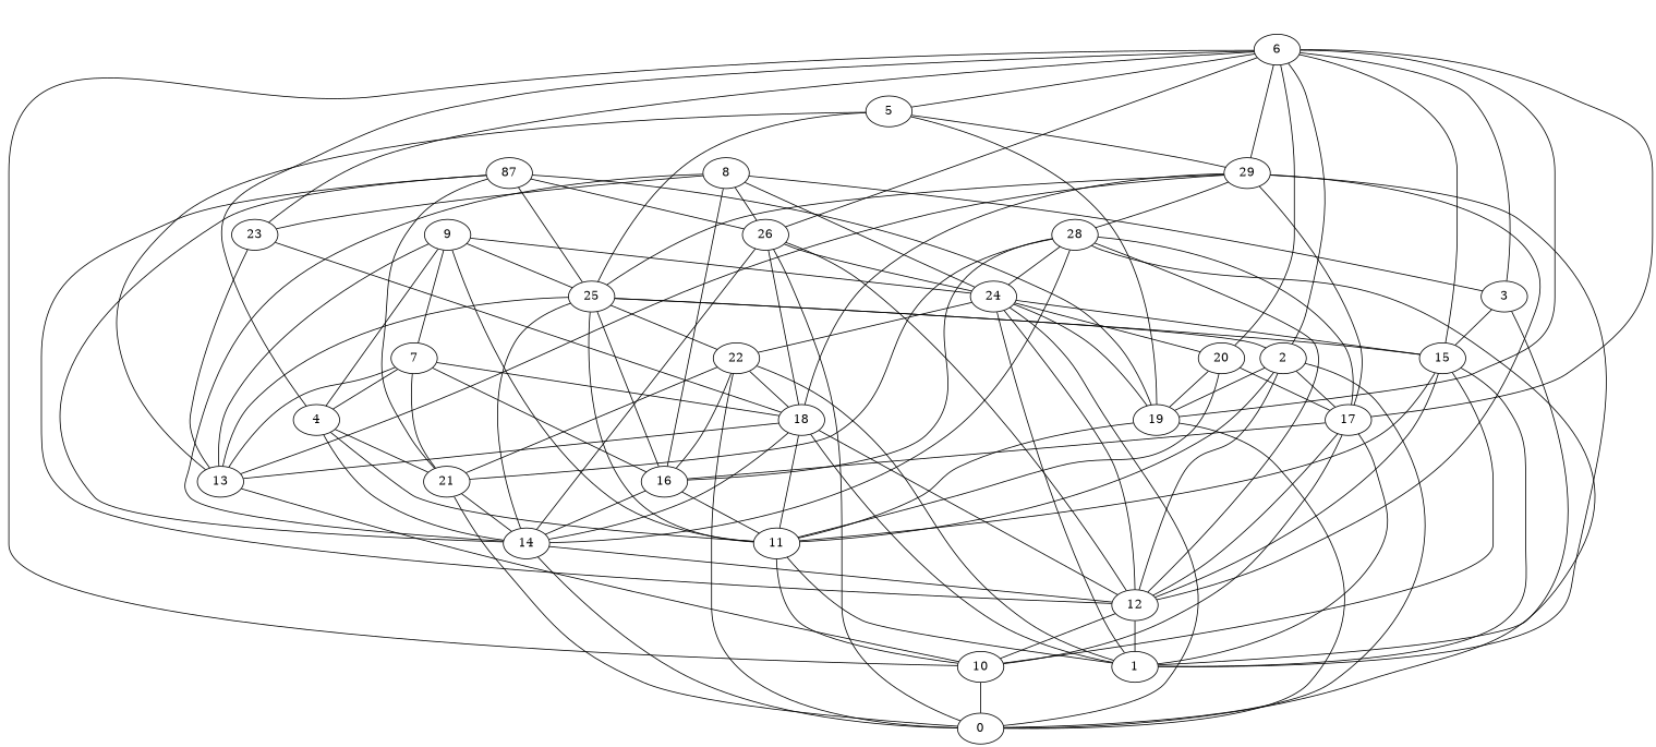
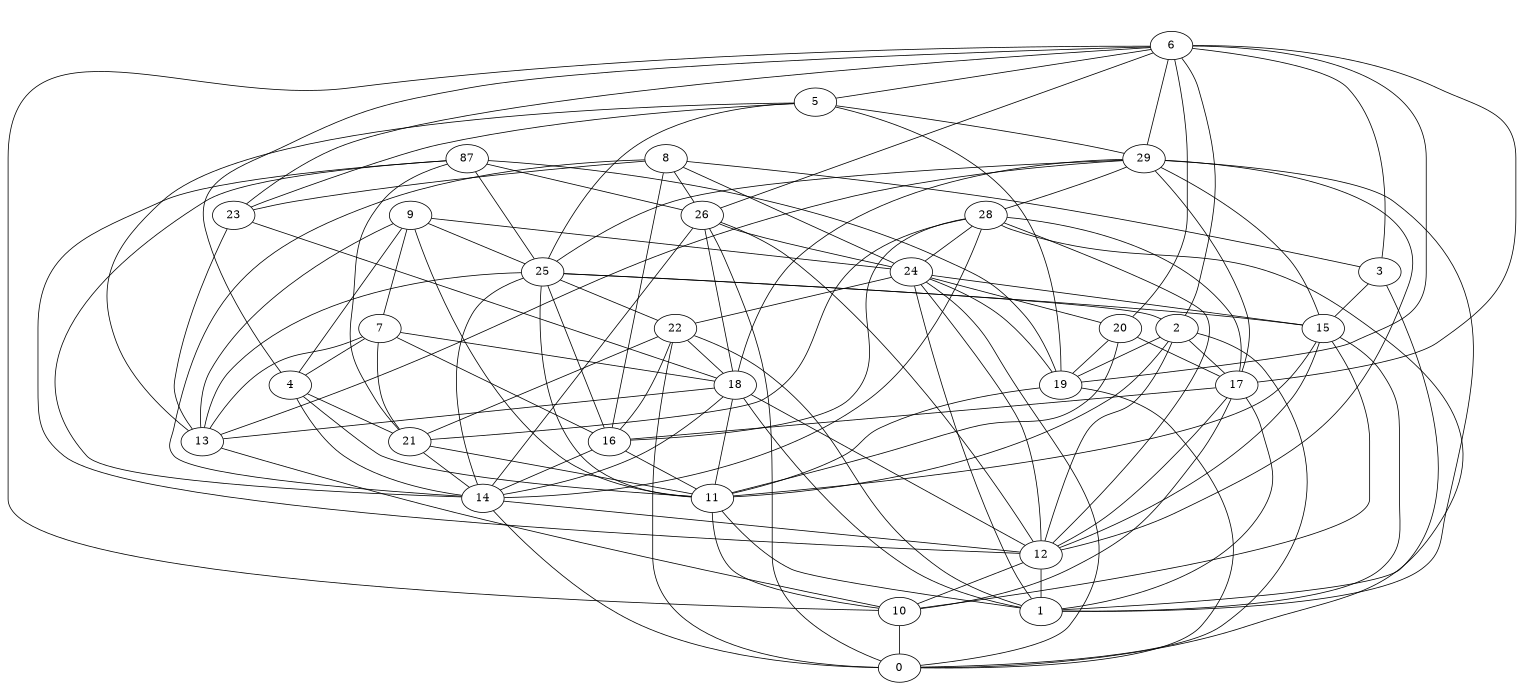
  digraph {
    edge [color=black dir=none]
    29
    13
    1
    25
    12
    18
    17
    28
    10
    15
    11
    22
    16
    14
    19
    2
    9
    24
    7
    4
    0
    20
    21
    26
    8
    3
    23
    n28 [label=87]
    6
    5
    subgraph sub_1 {
      29
      13
      1
      25
      12
      18
      17
      28
      10
      15
      11
      22
      16
      14
      19
      2
      9
      24
      7
      4
      0
      20
      21
      26
      8
      3
      23
      n28
      6
      5
    }
    29 -> 13
    29 -> 1
    29 -> 25
    29 -> 12
    29 -> 18
    29 -> 17
    29 -> 28
    13 -> 10
    25 -> 13
    25 -> 15
    25 -> 11
    25 -> 22
    25 -> 16
    25 -> 14
    25 -> 2
    12 -> 1
    12 -> 10
    18 -> 13
    18 -> 1
    18 -> 12
    18 -> 11
    18 -> 14
    17 -> 1
    17 -> 12
    17 -> 10
    17 -> 16
    28 -> 12
    28 -> 17
    28 -> 16
    28 -> 14
    28 -> 24
    28 -> 0
    28 -> 21
    10 -> 0
    15 -> 1
    15 -> 12
    15 -> 10
    15 -> 11
    11 -> 1
    11 -> 10
    22 -> 1
    22 -> 18
    22 -> 16
    22 -> 0
    22 -> 21
    16 -> 11
    16 -> 14
    14 -> 12
    14 -> 0
    19 -> 11
    19 -> 0
    2 -> 12
    2 -> 17
    2 -> 11
    2 -> 19
    2 -> 0
    9 -> 13
    9 -> 25
    9 -> 11
    9 -> 24
    9 -> 7
    9 -> 4
    24 -> 1
    24 -> 12
    24 -> 15
    24 -> 22
    24 -> 19
    24 -> 0
    24 -> 20
    7 -> 13
    7 -> 18
    7 -> 16
    7 -> 4
    7 -> 21
    4 -> 11
    4 -> 14
    4 -> 21
    20 -> 17
    20 -> 11
    20 -> 19
    21 -> 14
-   21 -> 0
+   21 -> 11
    26 -> 12
    26 -> 18
    26 -> 14
    26 -> 24
    26 -> 0
    8 -> 16
    8 -> 14
    8 -> 24
    8 -> 26
    8 -> 3
    8 -> 23
    3 -> 1
    3 -> 15
    23 -> 13
    23 -> 18
    n28 -> 25
    n28 -> 12
    n28 -> 14
    n28 -> 19
    n28 -> 21
    n28 -> 26
    6 -> 29
    6 -> 17
    6 -> 10
-   6 -> 15
+   29 -> 15
    6 -> 19
    6 -> 2
    6 -> 4
    6 -> 20
    6 -> 26
    6 -> 3
    6 -> 23
    6 -> 5
    5 -> 29
    5 -> 13
    5 -> 25
    5 -> 19
+   5 -> 23
  }
